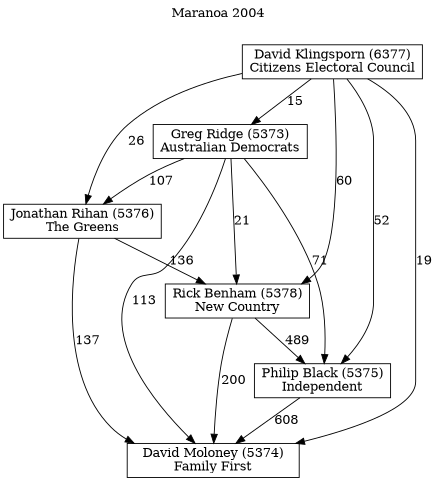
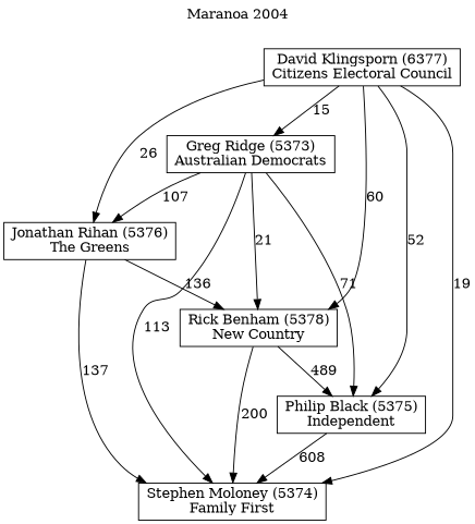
  digraph {
    label="Maranoa 2004"
    labelloc=t
    mclimit=10
    node [shape=box]
-   n1 [label="David Moloney (5374)\nFamily First"]
+   n1 [label="Stephen Moloney (5374)\nFamily First"]
    n2 [label="Philip Black (5375)\nIndependent"]
    n3 [label="Rick Benham (5378)\nNew Country"]
    n4 [label="Jonathan Rihan (5376)\nThe Greens"]
    n5 [label="Greg Ridge (5373)\nAustralian Democrats"]
    n6 [label="David Klingsporn (6377)\nCitizens Electoral Council"]
    n2 -> n1 [label=608]
    n3 -> n1 [label=200]
    n3 -> n2 [label=489]
    n4 -> n1 [label=137]
    n4 -> n3 [label=136]
    n5 -> n1 [label=113]
    n5 -> n2 [label=71]
    n5 -> n3 [label=21]
    n5 -> n4 [label=107]
    n6 -> n1 [label=19]
    n6 -> n2 [label=52]
    n6 -> n3 [label=60]
    n6 -> n4 [label=26]
    n6 -> n5 [label=15]
  }
